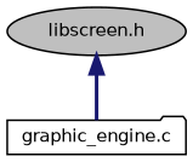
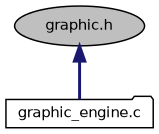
  digraph {
    node [color=black fontname=Helvetica fontsize=10 style=filled]
-   n1 [fillcolor=grey75 fontcolor=black height=0.2 label="libscreen.h" shape=ellipse width=0.4]
+   n1 [fillcolor=grey75 fontcolor=black height=0.2 label="graphic.h" shape=ellipse width=0.4]
    n2 [fillcolor=white height=0.2 label="graphic_engine.c" shape=folder width=0.4]
    n1 -> n2 [color=midnightblue dir=back fontname=Helvetica fontsize=10 labelfontname=Helvetica labelfontsize=10 style=bold]
  }
